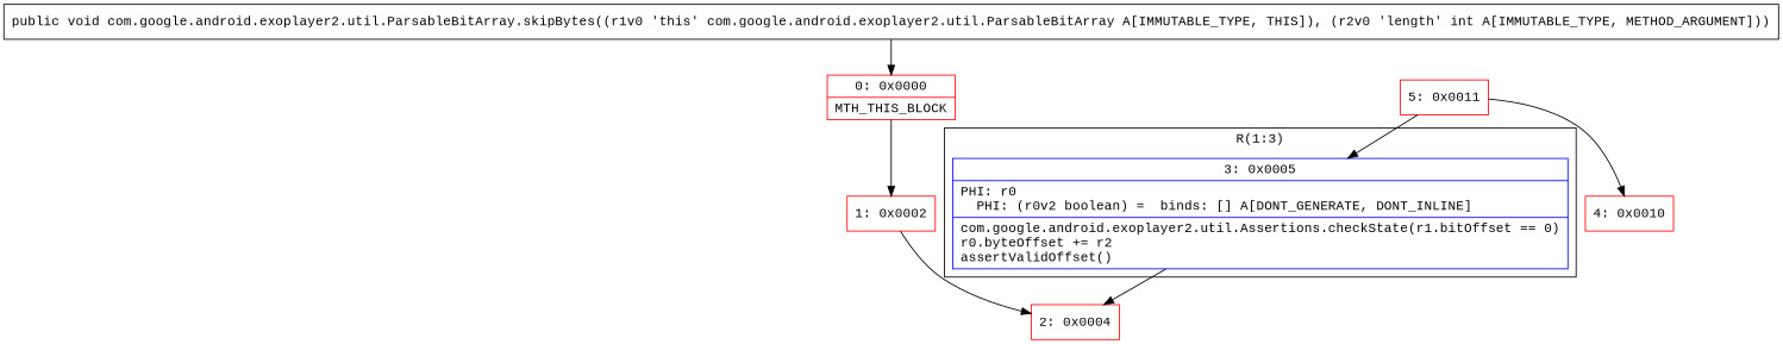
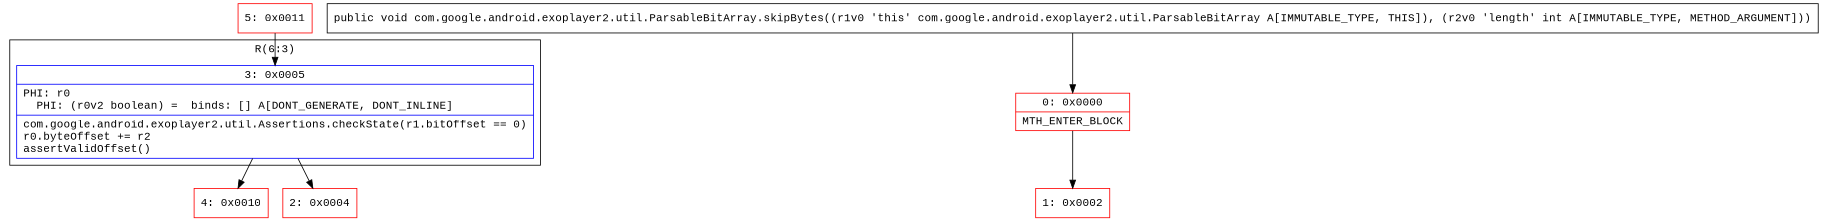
  digraph {
    fontname="Liberation Mono"
    node [color=red fontname="Liberation Mono" shape=record]
    edge [fontname="Liberation Mono"]
    n1 [color=blue label="{3\:\ 0x0005|PHI: r0 \l  PHI: (r0v2 boolean) =  binds: [] A[DONT_GENERATE, DONT_INLINE]\l|com.google.android.exoplayer2.util.Assertions.checkState(r1.bitOffset == 0)\lr0.byteOffset += r2\lassertValidOffset()\l}"]
    n2 [label="{4\:\ 0x0010}"]
    n3 [label="{2\:\ 0x0004}"]
-   n4 [label="{0\:\ 0x0000|MTH_THIS_BLOCK\l}"]
+   n4 [label="{0\:\ 0x0000|MTH_ENTER_BLOCK\l}"]
    n5 [label="{1\:\ 0x0002}"]
    n6 [label="{5\:\ 0x0011}"]
    n7 [label="{public void com.google.android.exoplayer2.util.ParsableBitArray.skipBytes((r1v0 'this' com.google.android.exoplayer2.util.ParsableBitArray A[IMMUTABLE_TYPE, THIS]), (r2v0 'length' int A[IMMUTABLE_TYPE, METHOD_ARGUMENT])) }" color=""]
    subgraph cluster_1 {
-     label="R(1:3)"
+     label="R(6:3)"
      n1
    }
-   n6 -> n2
+   n1 -> n2
    n1 -> n3
    n4 -> n5
-   n5 -> n3
    n6 -> n1
    n7 -> n4
  }
